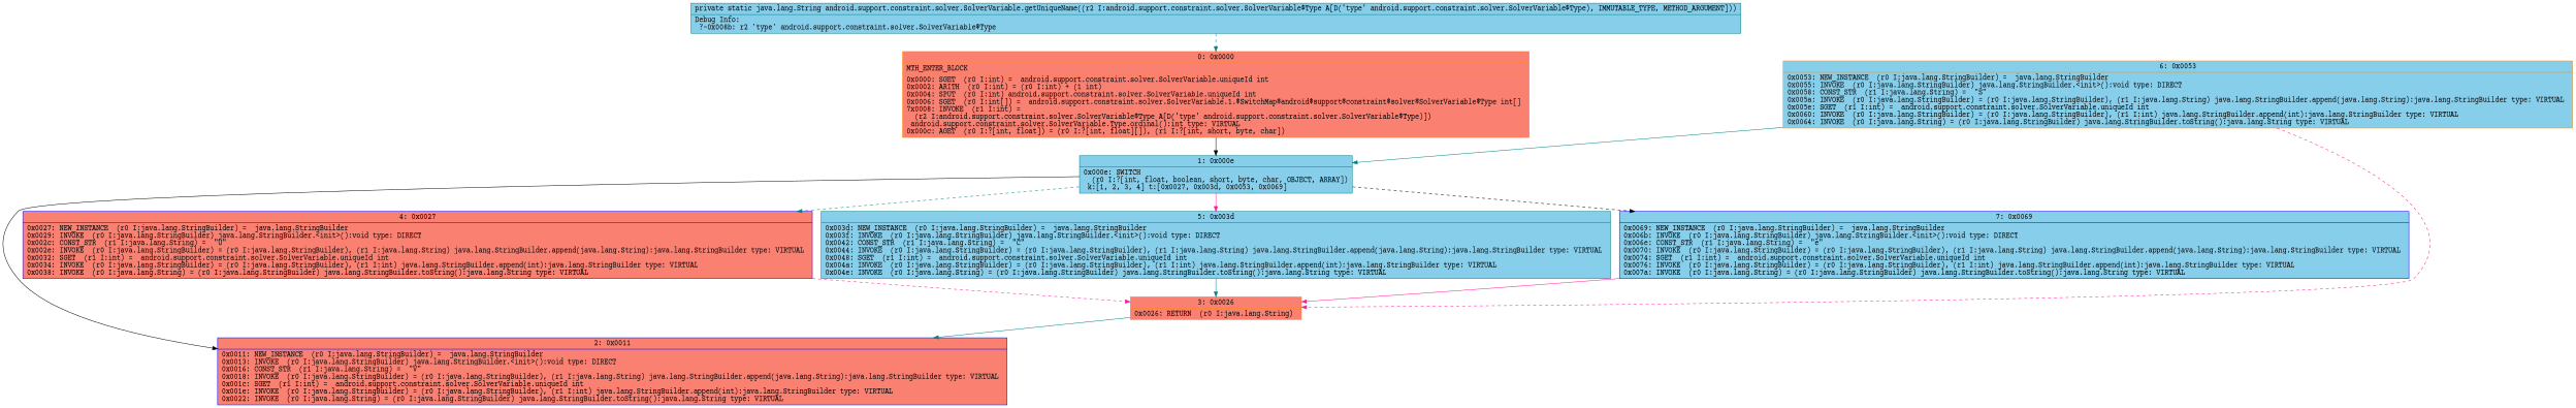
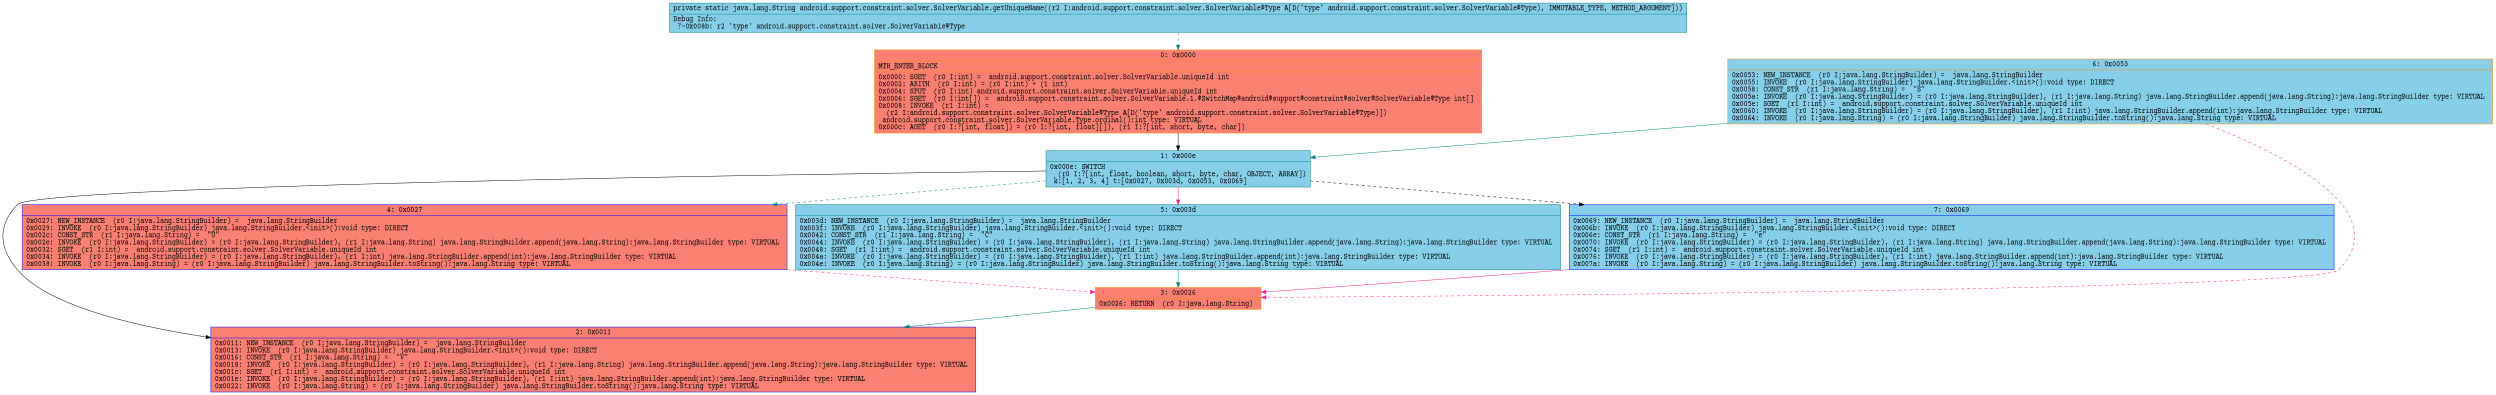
  digraph {
    fontname="Courier Prime"
    node [color=darkorange fillcolor=skyblue fontname="Courier Prime" shape=record style=filled]
    edge [color=teal fontname="Courier Prime" style=solid]
-   n1 [fillcolor=salmon label="{0\:\ 0x0000|MTH_ENTER_BLOCK\l|0x0000: SGET  (r0 I:int) =  android.support.constraint.solver.SolverVariable.uniqueId int \l0x0002: ARITH  (r0 I:int) = (r0 I:int) + (1 int) \l0x0004: SPUT  (r0 I:int) android.support.constraint.solver.SolverVariable.uniqueId int \l0x0006: SGET  (r0 I:int[]) =  android.support.constraint.solver.SolverVariable.1.$SwitchMap$android$support$constraint$solver$SolverVariable$Type int[] \l7x0008: INVOKE  (r1 I:int) = \l  (r2 I:android.support.constraint.solver.SolverVariable$Type A[D('type' android.support.constraint.solver.SolverVariable$Type)])\l android.support.constraint.solver.SolverVariable.Type.ordinal():int type: VIRTUAL \l0x000c: AGET  (r0 I:?[int, float]) = (r0 I:?[int, float][]), (r1 I:?[int, short, byte, char]) \l}"]
+   n1 [fillcolor=salmon label="{0\:\ 0x0000|MTH_ENTER_BLOCK\l|0x0000: SGET  (r0 I:int) =  android.support.constraint.solver.SolverVariable.uniqueId int \l0x0002: ARITH  (r0 I:int) = (r0 I:int) + (1 int) \l0x0004: SPUT  (r0 I:int) android.support.constraint.solver.SolverVariable.uniqueId int \l0x0006: SGET  (r0 I:int[]) =  android.support.constraint.solver.SolverVariable.1.$SwitchMap$android$support$constraint$solver$SolverVariable$Type int[] \l0x0008: INVOKE  (r1 I:int) = \l  (r2 I:android.support.constraint.solver.SolverVariable$Type A[D('type' android.support.constraint.solver.SolverVariable$Type)])\l android.support.constraint.solver.SolverVariable.Type.ordinal():int type: VIRTUAL \l0x000c: AGET  (r0 I:?[int, float]) = (r0 I:?[int, float][]), (r1 I:?[int, short, byte, char]) \l}"]
    n2 [color=teal label="{1\:\ 0x000e|0x000e: SWITCH  \l  (r0 I:?[int, float, boolean, short, byte, char, OBJECT, ARRAY])\l k:[1, 2, 3, 4] t:[0x0027, 0x003d, 0x0053, 0x0069] \l}"]
    n3 [color=blue fillcolor=salmon label="{2\:\ 0x0011|0x0011: NEW_INSTANCE  (r0 I:java.lang.StringBuilder) =  java.lang.StringBuilder \l0x0013: INVOKE  (r0 I:java.lang.StringBuilder) java.lang.StringBuilder.\<init\>():void type: DIRECT \l0x0016: CONST_STR  (r1 I:java.lang.String) =  \"V\" \l0x0018: INVOKE  (r0 I:java.lang.StringBuilder) = (r0 I:java.lang.StringBuilder), (r1 I:java.lang.String) java.lang.StringBuilder.append(java.lang.String):java.lang.StringBuilder type: VIRTUAL \l0x001c: SGET  (r1 I:int) =  android.support.constraint.solver.SolverVariable.uniqueId int \l0x001e: INVOKE  (r0 I:java.lang.StringBuilder) = (r0 I:java.lang.StringBuilder), (r1 I:int) java.lang.StringBuilder.append(int):java.lang.StringBuilder type: VIRTUAL \l0x0022: INVOKE  (r0 I:java.lang.String) = (r0 I:java.lang.StringBuilder) java.lang.StringBuilder.toString():java.lang.String type: VIRTUAL \l}"]
    n4 [color=blue fillcolor=salmon label="{4\:\ 0x0027|0x0027: NEW_INSTANCE  (r0 I:java.lang.StringBuilder) =  java.lang.StringBuilder \l0x0029: INVOKE  (r0 I:java.lang.StringBuilder) java.lang.StringBuilder.\<init\>():void type: DIRECT \l0x002c: CONST_STR  (r1 I:java.lang.String) =  \"U\" \l0x002e: INVOKE  (r0 I:java.lang.StringBuilder) = (r0 I:java.lang.StringBuilder), (r1 I:java.lang.String) java.lang.StringBuilder.append(java.lang.String):java.lang.StringBuilder type: VIRTUAL \l0x0032: SGET  (r1 I:int) =  android.support.constraint.solver.SolverVariable.uniqueId int \l0x0034: INVOKE  (r0 I:java.lang.StringBuilder) = (r0 I:java.lang.StringBuilder), (r1 I:int) java.lang.StringBuilder.append(int):java.lang.StringBuilder type: VIRTUAL \l0x0038: INVOKE  (r0 I:java.lang.String) = (r0 I:java.lang.StringBuilder) java.lang.StringBuilder.toString():java.lang.String type: VIRTUAL \l}"]
    n5 [color=teal label="{5\:\ 0x003d|0x003d: NEW_INSTANCE  (r0 I:java.lang.StringBuilder) =  java.lang.StringBuilder \l0x003f: INVOKE  (r0 I:java.lang.StringBuilder) java.lang.StringBuilder.\<init\>():void type: DIRECT \l0x0042: CONST_STR  (r1 I:java.lang.String) =  \"C\" \l0x0044: INVOKE  (r0 I:java.lang.StringBuilder) = (r0 I:java.lang.StringBuilder), (r1 I:java.lang.String) java.lang.StringBuilder.append(java.lang.String):java.lang.StringBuilder type: VIRTUAL \l0x0048: SGET  (r1 I:int) =  android.support.constraint.solver.SolverVariable.uniqueId int \l0x004a: INVOKE  (r0 I:java.lang.StringBuilder) = (r0 I:java.lang.StringBuilder), (r1 I:int) java.lang.StringBuilder.append(int):java.lang.StringBuilder type: VIRTUAL \l0x004e: INVOKE  (r0 I:java.lang.String) = (r0 I:java.lang.StringBuilder) java.lang.StringBuilder.toString():java.lang.String type: VIRTUAL \l}"]
    n6 [color=blue label="{7\:\ 0x0069|0x0069: NEW_INSTANCE  (r0 I:java.lang.StringBuilder) =  java.lang.StringBuilder \l0x006b: INVOKE  (r0 I:java.lang.StringBuilder) java.lang.StringBuilder.\<init\>():void type: DIRECT \l0x006e: CONST_STR  (r1 I:java.lang.String) =  \"e\" \l0x0070: INVOKE  (r0 I:java.lang.StringBuilder) = (r0 I:java.lang.StringBuilder), (r1 I:java.lang.String) java.lang.StringBuilder.append(java.lang.String):java.lang.StringBuilder type: VIRTUAL \l0x0074: SGET  (r1 I:int) =  android.support.constraint.solver.SolverVariable.uniqueId int \l0x0076: INVOKE  (r0 I:java.lang.StringBuilder) = (r0 I:java.lang.StringBuilder), (r1 I:int) java.lang.StringBuilder.append(int):java.lang.StringBuilder type: VIRTUAL \l0x007a: INVOKE  (r0 I:java.lang.String) = (r0 I:java.lang.StringBuilder) java.lang.StringBuilder.toString():java.lang.String type: VIRTUAL \l}"]
    n7 [fillcolor=salmon label="{3\:\ 0x0026|0x0026: RETURN  (r0 I:java.lang.String) \l}"]
    n8 [label="{6\:\ 0x0053|0x0053: NEW_INSTANCE  (r0 I:java.lang.StringBuilder) =  java.lang.StringBuilder \l0x0055: INVOKE  (r0 I:java.lang.StringBuilder) java.lang.StringBuilder.\<init\>():void type: DIRECT \l0x0058: CONST_STR  (r1 I:java.lang.String) =  \"S\" \l0x005a: INVOKE  (r0 I:java.lang.StringBuilder) = (r0 I:java.lang.StringBuilder), (r1 I:java.lang.String) java.lang.StringBuilder.append(java.lang.String):java.lang.StringBuilder type: VIRTUAL \l0x005e: SGET  (r1 I:int) =  android.support.constraint.solver.SolverVariable.uniqueId int \l0x0060: INVOKE  (r0 I:java.lang.StringBuilder) = (r0 I:java.lang.StringBuilder), (r1 I:int) java.lang.StringBuilder.append(int):java.lang.StringBuilder type: VIRTUAL \l0x0064: INVOKE  (r0 I:java.lang.String) = (r0 I:java.lang.StringBuilder) java.lang.StringBuilder.toString():java.lang.String type: VIRTUAL \l}"]
    n9 [color=teal label="{private static java.lang.String android.support.constraint.solver.SolverVariable.getUniqueName((r2 I:android.support.constraint.solver.SolverVariable$Type A[D('type' android.support.constraint.solver.SolverVariable$Type), IMMUTABLE_TYPE, METHOD_ARGUMENT]))  | Debug Info:\l  ?\-0x008b: r2 'type' android.support.constraint.solver.SolverVariable$Type\l}"]
    n1 -> n2 [color=black]
    n2 -> n3 [color=black]
    n2 -> n4 [style=dashed]
    n2 -> n5 [color=deeppink]
    n2 -> n6 [color=black style=dashed]
    n4 -> n7 [color=deeppink style=dashed]
    n5 -> n7
    n6 -> n7 [color=deeppink]
    n7 -> n3
    n8 -> n2
    n8 -> n7 [color=deeppink style=dashed]
    n9 -> n1 [style=dashed]
  }
